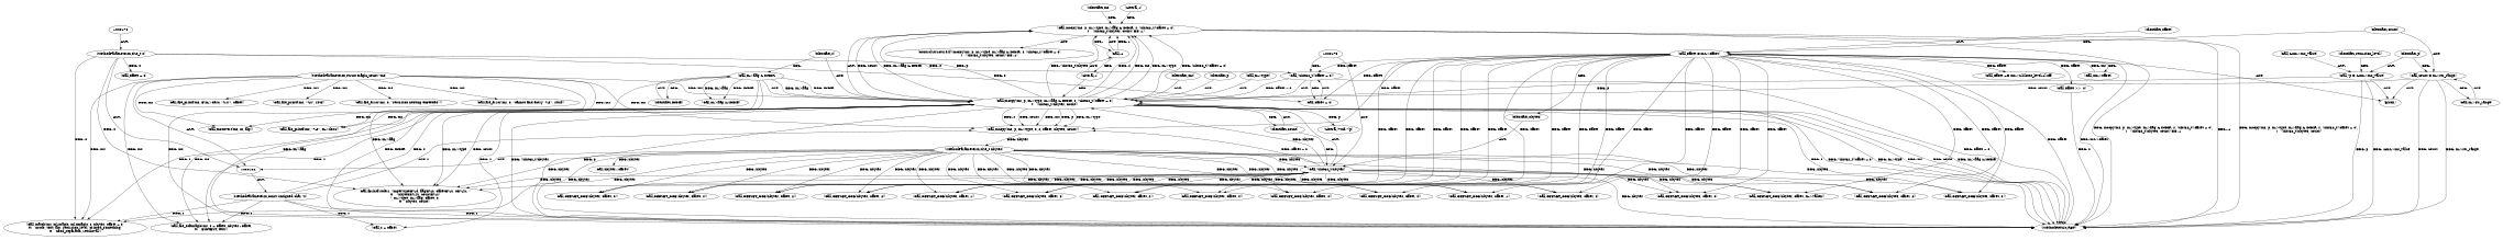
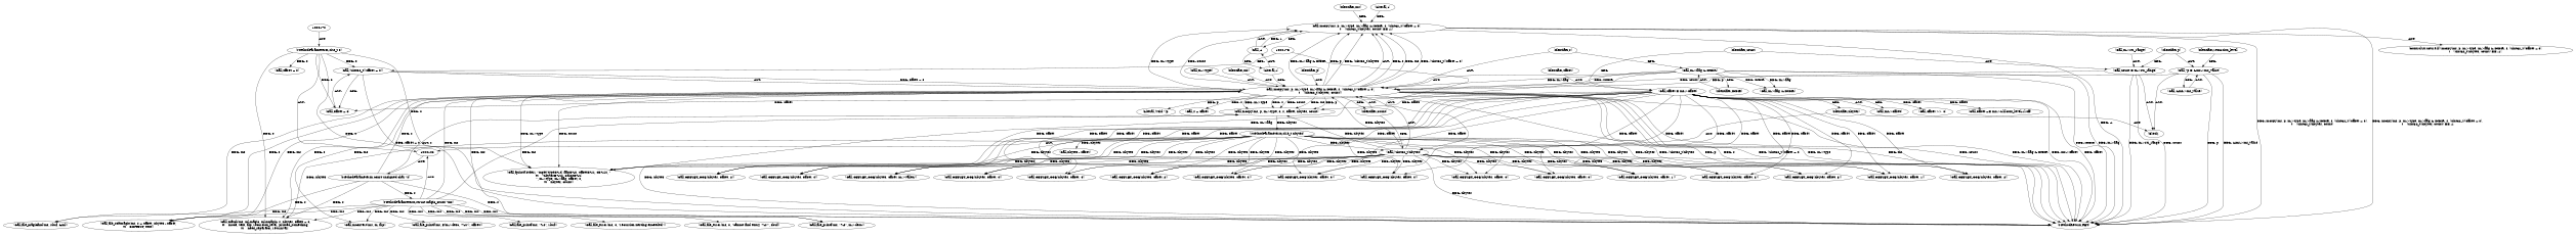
  digraph {
    n1 [label="(Call,mcopy(ms, p, m->type, m->flag & INDIR, s, (uint32_t)(offset + o),\n\t    (uint32_t)nbytes, count) == -1)"]
    n2 [label="(Call,-1)"]
    n3 [label="(ControlStructure,if (mcopy(ms, p, m->type, m->flag & INDIR, s, (uint32_t)(offset + o),\n\t    (uint32_t)nbytes, count) == -1))"]
    n4 [label="(MethodReturn,RET)"]
    n5 [label="(Literal,1)"]
    n6 [label="(Call,mcopy(ms, p, m->type, m->flag & INDIR, s, (uint32_t)(offset + o),\n\t    (uint32_t)nbytes, count))"]
    n7 [label="(Call,mcopy(ms, p, m->type, 0, s, offset, nbytes, count))"]
    n8 [label="(Identifier,count)"]
    n9 [label="(Call,fprintf(stderr, \"mget(type=%d, flag=%x, offset=%u, o=%zu, \"\n\t\t    \"nbytes=%zu, count=%u)\n\", m->type, m->flag, offset, o,\n\t\t    nbytes, count))"]
    n10 [label="(Call,mconvert(ms, m, flip))"]
    n11 [label="(Literal,(void *)p)"]
    n12 [label="(Call,file_softmagic(ms, s + offset, nbytes - offset,\n\t\t    BINTEST, text))"]
    n13 [label="(Call,match(ms, ml.magic, ml.nmagic, s, nbytes, offset + o,\n\t\t    mode, text, flip, recursion_level, printed_something,\n\t\t    need_separator, returnval))"]
    n14 [label="(Call,file_printf(ms, \"%s\", m->desc))"]
    n15 [label="(Call,s + offset)"]
+   n16 [label="(Call,file_magicfind(ms, sbuf, &ml))"]
    n17 [label="(MethodParameterIn,size_t nbytes)"]
    n18 [label="(Call,(uint32_t)nbytes)"]
    n19 [label="(MethodParameterIn,struct magic_count *ms)"]
    n20 [label="(Call,file_printf(ms, F(m->desc, \"%u\"), offset))"]
    n21 [label="(Call,file_printf(ms, \"%s\", rbuf))"]
    n22 [label="(Call,file_error(ms, 0, \"recursion nesting exceeded\"))"]
    n23 [label="(Call,file_error(ms, 0, \"cannot find entry `%s'\", sbuf))"]
    1000102
    n25 [label="(MethodParameterIn,const unsigned char *s)"]
    n26 [label="(Call,*p = &ms->ms_value)"]
    n27 [label="(Call,&ms->ms_value)"]
    n28 [label="(Block,)"]
    n29 [label="(Call,m->flag & INDIR)"]
    n30 [label="(Identifier,INDIR)"]
    n31 [label="(Call,m->flag & INDIR)"]
    n32 [label="(Call,(uint32_t)(offset + o))"]
    n33 [label="(Call,offset + o)"]
    n34 [label="(Call,offset = ms->offset)"]
    n35 [label="(Call,OFFSET_OOB(nbytes, offset, 1))"]
    n36 [label="(Call,offset >>  0)"]
    n37 [label="(Call,OFFSET_OOB(nbytes, offset, 4))"]
    n38 [label="(Call,OFFSET_OOB(nbytes, offset, 2))"]
    n39 [label="(Call,OFFSET_OOB(nbytes, offset, 2))"]
    n40 [label="(Call,OFFSET_OOB(nbytes, offset, 2))"]
    n41 [label="(Call,OFFSET_OOB(nbytes, offset, 4))"]
    n42 [label="(Call,OFFSET_OOB(nbytes, offset, m->vallen))"]
    n43 [label="(Call,OFFSET_OOB(nbytes, offset, 4))"]
    n44 [label="(Call,OFFSET_OOB(nbytes, offset, 4))"]
    n45 [label="(Call,OFFSET_OOB(nbytes, offset, 2))"]
    n46 [label="(Call,OFFSET_OOB(nbytes, offset, 0))"]
    n47 [label="(Call,OFFSET_OOB(nbytes, offset, 4))"]
    n48 [label="(Call,offset += ms->c.li[cont_level-1].off)"]
    n49 [label="(Call,OFFSET_OOB(nbytes, offset, 0))"]
    n50 [label="(Call,OFFSET_OOB(nbytes, offset, 0))"]
    n51 [label="(Call,OFFSET_OOB(nbytes, offset, 1))"]
    n52 [label="(Call,ms->offset)"]
    n53 [label="(Call,OFFSET_OOB(nbytes, offset, 8))"]
    n54 [label="(Identifier,nbytes)"]
    n55 [label="(MethodParameterIn,size_t o)"]
    n56 [label="(Call,offset + o)"]
    n57 [label="(Call,nbytes - offset)"]
    n58 [label="(Call,count = m->str_range)"]
    n59 [label="(Call,m->str_range)"]
    n60 [label="(Identifier,s)"]
    n61 [label="(Call,m->type)"]
    n62 [label="(Identifier,recursion_level)"]
    n63 [label="(Identifier,ms)"]
    n64 [label="(Identifier,count)"]
    n65 [label="(Identifier,ms)"]
    n66 [label="(Identifier,offset)"]
    n67 [label="(Identifier,p)"]
    n68 [label="(Identifier,p)"]
    n69 [label="(Literal,1)"]
    1000170
    1000175
    n1 -> n2 [label="CFG: "]
    n1 -> n3 [label="AST: "]
    n1 -> n4 [label="DDG: -1"]
    n1 -> n4 [label="DDG: mcopy(ms, p, m->type, m->flag & INDIR, s, (uint32_t)(offset + o),\n\t    (uint32_t)nbytes, count)"]
    n1 -> n4 [label="DDG: mcopy(ms, p, m->type, m->flag & INDIR, s, (uint32_t)(offset + o),\n\t    (uint32_t)nbytes, count) == -1"]
    n2 -> n1 [label="AST: "]
    n2 -> n1 [label="DDG: 1"]
    n2 -> n5 [label="CFG: "]
    n5 -> n2 [label="AST: "]
    n5 -> n6 [label="CFG: "]
    n6 -> n1 [label="AST: "]
    n6 -> n1 [label="DDG: s"]
    n6 -> n1 [label="DDG: ms"]
    n6 -> n1 [label="DDG: (uint32_t)(offset + o)"]
    n6 -> n1 [label="DDG: m->type"]
    n6 -> n1 [label="DDG: count"]
    n6 -> n1 [label="DDG: m->flag & INDIR"]
    n6 -> n1 [label="DDG: p"]
    n6 -> n1 [label="DDG: (uint32_t)nbytes"]
    n6 -> n4 [label="DDG: p"]
    n6 -> n4 [label="DDG: s"]
    n6 -> n4 [label="DDG: (uint32_t)(offset + o)"]
    n6 -> n4 [label="DDG: m->type"]
    n6 -> n4 [label="DDG: ms"]
    n6 -> n4 [label="DDG: count"]
    n6 -> n4 [label="DDG: m->flag & INDIR"]
    n6 -> n4 [label="DDG: (uint32_t)nbytes"]
    n6 -> n7 [label="DDG: ms"]
    n6 -> n7 [label="DDG: p"]
    n6 -> n7 [label="DDG: m->type"]
    n6 -> n7 [label="DDG: s"]
    n6 -> n7 [label="DDG: count"]
    n6 -> n8 [label="CFG: "]
    n6 -> n9 [label="DDG: m->type"]
    n6 -> n9 [label="DDG: count"]
    n6 -> n10 [label="DDG: ms"]
    n6 -> n11 [label="DDG: p"]
    n6 -> n12 [label="DDG: ms"]
    n6 -> n12 [label="DDG: s"]
    n6 -> n13 [label="DDG: s"]
    n6 -> n14 [label="DDG: ms"]
    n6 -> n15 [label="DDG: s"]
+   n6 -> n16 [label="DDG: ms"]
    n7 -> n17 [label="DDG: nbytes"]
    n8 -> n6 [label="AST: "]
    n8 -> n18 [label="CFG: "]
    n17 -> n4 [label="DDG: nbytes"]
    n17 -> n9 [label="DDG: nbytes"]
    n17 -> n13 [label="DDG: nbytes"]
    n17 -> n18 [label="DDG: nbytes"]
    n17 -> 1000102 [label="AST: "]
    n17 -> n35 [label="DDG: nbytes"]
    n17 -> n37 [label="DDG: nbytes"]
    n17 -> n38 [label="DDG: nbytes"]
    n17 -> n39 [label="DDG: nbytes"]
    n17 -> n40 [label="DDG: nbytes"]
    n17 -> n41 [label="DDG: nbytes"]
    n17 -> n42 [label="DDG: nbytes"]
    n17 -> n43 [label="DDG: nbytes"]
    n17 -> n44 [label="DDG: nbytes"]
    n17 -> n45 [label="DDG: nbytes"]
    n17 -> n46 [label="DDG: nbytes"]
    n17 -> n47 [label="DDG: nbytes"]
    n17 -> n49 [label="DDG: nbytes"]
    n17 -> n50 [label="DDG: nbytes"]
    n17 -> n51 [label="DDG: nbytes"]
    n17 -> n53 [label="DDG: nbytes"]
    n17 -> n57 [label="DDG: nbytes"]
    n18 -> n4 [label="DDG: nbytes"]
    n18 -> n6 [label="AST: "]
    n18 -> n6 [label="DDG: nbytes"]
-   n18 -> n7 [label="DDG: offset + o"]
+   n18 -> n7 [label="DDG: nbytes"]
    n18 -> n9 [label="DDG: nbytes"]
    n18 -> n35 [label="DDG: nbytes"]
    n18 -> n37 [label="DDG: nbytes"]
    n18 -> n38 [label="DDG: nbytes"]
    n18 -> n39 [label="DDG: nbytes"]
    n18 -> n40 [label="DDG: nbytes"]
    n18 -> n41 [label="DDG: nbytes"]
    n18 -> n42 [label="DDG: nbytes"]
    n18 -> n43 [label="DDG: nbytes"]
    n18 -> n44 [label="DDG: nbytes"]
    n18 -> n45 [label="DDG: nbytes"]
    n18 -> n46 [label="DDG: nbytes"]
    n18 -> n47 [label="DDG: nbytes"]
    n18 -> n49 [label="DDG: nbytes"]
    n18 -> n50 [label="DDG: nbytes"]
    n18 -> n51 [label="DDG: nbytes"]
    n18 -> n53 [label="DDG: nbytes"]
    n19 -> n4 [label="DDG: ms"]
    n19 -> n6 [label="DDG: ms"]
    n19 -> n7 [label="DDG: ms"]
    n19 -> n10 [label="DDG: ms"]
    n19 -> n12 [label="DDG: ms"]
    n19 -> n13 [label="DDG: ms"]
    n19 -> n14 [label="DDG: ms"]
+   n19 -> n16 [label="DDG: ms"]
    n19 -> n20 [label="DDG: ms"]
    n19 -> n21 [label="DDG: ms"]
    n19 -> n22 [label="DDG: ms"]
    n19 -> n23 [label="DDG: ms"]
    n19 -> 1000102 [label="AST: "]
    1000102 -> n25 [label="AST: "]
    n25 -> n4 [label="DDG: s"]
    n25 -> n6 [label="DDG: s"]
    n25 -> n7 [label="AST: s"]
    n25 -> n12 [label="DDG: s"]
    n25 -> n13 [label="DDG: s"]
-   n25 -> n15 [label="DDG: s"]
+   n25 -> n19 [label="DDG: s"]
    n26 -> n4 [label="DDG: &ms->ms_value"]
    n26 -> n4 [label="DDG: p"]
    n26 -> n6 [label="DDG: p"]
+   n26 -> n27 [label="CFG: "]
    n26 -> n28 [label="AST: "]
    n27 -> n26 [label="AST: "]
    n29 -> n4 [label="DDG: m->flag"]
    n29 -> n4 [label="DDG: INDIR"]
    n29 -> n6 [label="AST: "]
    n29 -> n6 [label="DDG: m->flag"]
    n29 -> n6 [label="DDG: INDIR"]
    n29 -> n9 [label="DDG: m->flag"]
    n29 -> n30 [label="CFG: "]
    n29 -> n31 [label="DDG: m->flag"]
    n29 -> n31 [label="DDG: INDIR"]
    n30 -> n29 [label="AST: "]
    n32 -> n4 [label="DDG: offset + o"]
    n32 -> n6 [label="AST: "]
    n32 -> n6 [label="DDG: offset + o"]
    n32 -> n33 [label="CFG: "]
    n33 -> n32 [label="AST: "]
    n34 -> n4 [label="DDG: ms->offset"]
    n34 -> n4 [label="DDG: offset"]
    n34 -> n7 [label="DDG: offset"]
    n34 -> n9 [label="DDG: offset"]
-   n34 -> n28 [label="AST: "]
-   n34 -> n32 [label="DDG: offset"]
+   n54 -> n28 [label="AST: "]
    n34 -> n33 [label="DDG: offset"]
    n34 -> n35 [label="DDG: offset"]
    n34 -> n36 [label="DDG: offset"]
    n34 -> n37 [label="DDG: offset"]
    n34 -> n38 [label="DDG: offset"]
    n34 -> n39 [label="DDG: offset"]
    n34 -> n40 [label="DDG: offset"]
    n34 -> n41 [label="DDG: offset"]
    n34 -> n42 [label="DDG: offset"]
    n34 -> n43 [label="DDG: offset"]
    n34 -> n44 [label="DDG: offset"]
    n34 -> n45 [label="DDG: offset"]
    n34 -> n46 [label="DDG: offset"]
    n34 -> n47 [label="DDG: offset"]
    n34 -> n48 [label="DDG: offset"]
    n34 -> n49 [label="DDG: offset"]
    n34 -> n50 [label="DDG: offset"]
    n34 -> n51 [label="DDG: offset"]
    n34 -> n52 [label="CFG: "]
    n34 -> n53 [label="DDG: offset"]
    n34 -> n54 [label="CFG: "]
-   n52 -> n34 [label="DDG: ms"]
+   n52 -> n34 [label="AST: "]
    n54 -> n18 [label="AST: "]
-   n36 -> n4 [label="DDG: o"]
+   n55 -> n4 [label="DDG: o"]
    n55 -> n9 [label="DDG: o"]
    n55 -> n13 [label="DDG: o"]
    n55 -> 1000102 [label="AST: "]
    n55 -> n32 [label="DDG: o"]
    n55 -> n33 [label="DDG: o"]
    n55 -> n56 [label="DDG: o"]
    n58 -> n4 [label="DDG: count"]
    n58 -> n4 [label="DDG: m->str_range"]
    n58 -> n6 [label="DDG: count"]
    n58 -> n28 [label="AST: "]
-   n58 -> n59 [label="CFG: "]
    n59 -> n58 [label="AST: "]
    n60 -> n6 [label="AST: "]
    n60 -> n29 [label="CFG: "]
    n61 -> n6 [label="AST: "]
    n62 -> n26 [label="CFG: "]
    n63 -> n1 [label="CFG: "]
    n64 -> n34 [label="CFG: "]
    n64 -> n58 [label="AST: "]
    n65 -> n6 [label="AST: "]
    n66 -> n34 [label="AST: "]
    n67 -> n26 [label="AST: "]
    n67 -> n58 [label="CFG: "]
    n68 -> n6 [label="AST: "]
    n69 -> n1 [label="CFG: "]
    1000170 -> n55 [label="AST: "]
    1000175 -> n18 [label="AST: "]
    1000175 -> n32 [label="CFG: "]
  }
